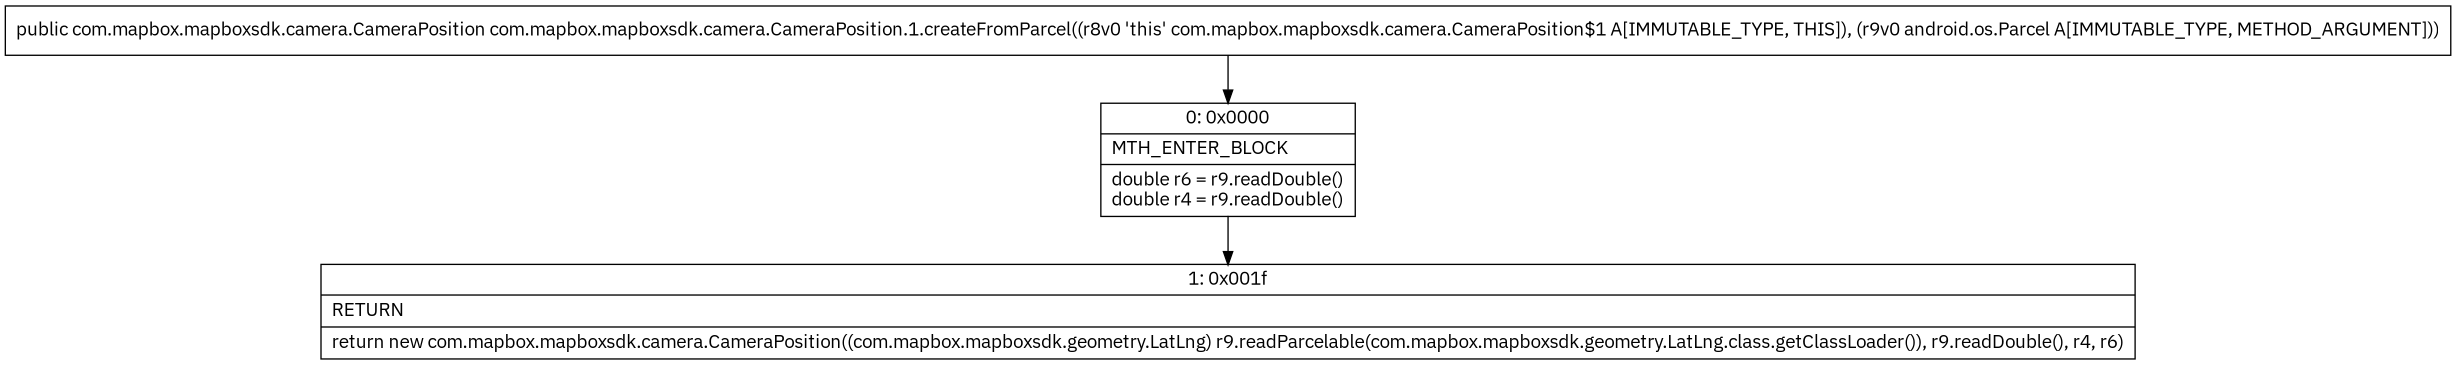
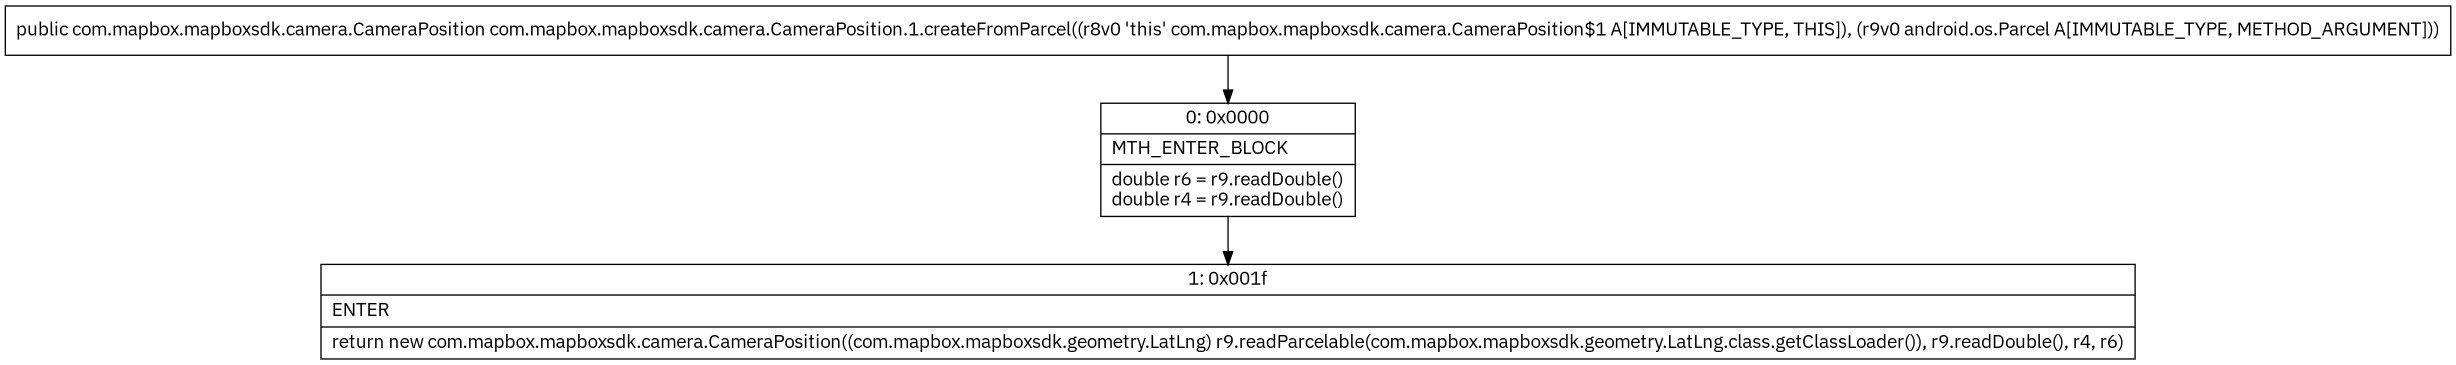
  digraph {
    fontname="IBM Plex Sans"
    node [shape=record fontname="IBM Plex Sans"]
    edge [fontname="IBM Plex Sans"]
    n1 [label="{0\:\ 0x0000|MTH_ENTER_BLOCK\l|double r6 = r9.readDouble()\ldouble r4 = r9.readDouble()\l}"]
-   n2 [label="{1\:\ 0x001f|RETURN\l|return new com.mapbox.mapboxsdk.camera.CameraPosition((com.mapbox.mapboxsdk.geometry.LatLng) r9.readParcelable(com.mapbox.mapboxsdk.geometry.LatLng.class.getClassLoader()), r9.readDouble(), r4, r6)\l}"]
+   n2 [label="{1\:\ 0x001f|ENTER\l|return new com.mapbox.mapboxsdk.camera.CameraPosition((com.mapbox.mapboxsdk.geometry.LatLng) r9.readParcelable(com.mapbox.mapboxsdk.geometry.LatLng.class.getClassLoader()), r9.readDouble(), r4, r6)\l}"]
    n3 [label="{public com.mapbox.mapboxsdk.camera.CameraPosition com.mapbox.mapboxsdk.camera.CameraPosition.1.createFromParcel((r8v0 'this' com.mapbox.mapboxsdk.camera.CameraPosition$1 A[IMMUTABLE_TYPE, THIS]), (r9v0 android.os.Parcel A[IMMUTABLE_TYPE, METHOD_ARGUMENT])) }"]
    n1 -> n2
    n3 -> n1
  }
